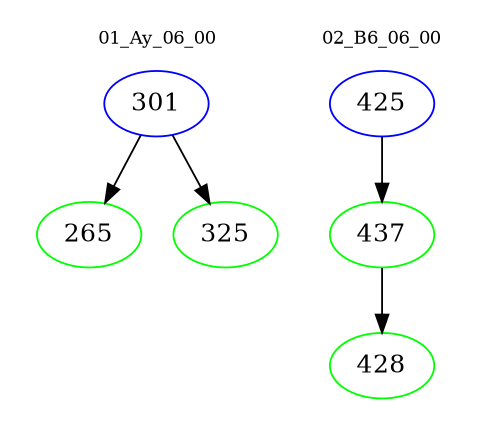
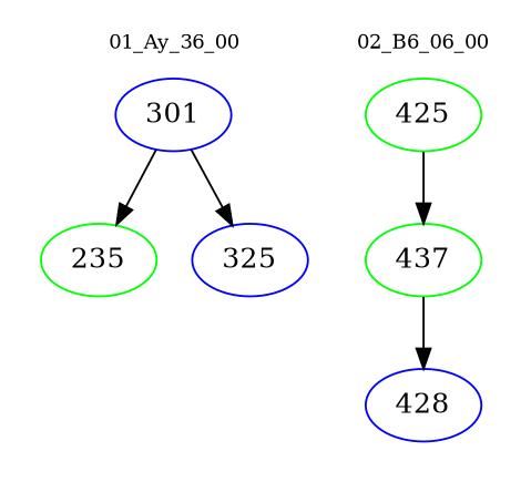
  digraph {
    node [color=green]
    edge [color=black]
    n1 [color=blue label=301]
-   n2 [label=265]
-   n3 [label=325]
-   n4 [color=blue label=425]
+   n2 [label=235]
+   n3 [color=blue label=325]
+   n4 [label=425]
    n5 [label=437]
-   n6 [label=428]
+   n6 [color=blue label=428]
    subgraph cluster_1 {
      color=white
      fontsize=10
-     label="01_Ay_06_00"
+     label="01_Ay_36_00"
      n1
      n2
      n3
    }
    subgraph cluster_2 {
      color=white
      fontsize=10
      label="02_B6_06_00"
      n4
      n5
      n6
    }
    n1 -> n2
    n1 -> n3
    n4 -> n5
    n5 -> n6
  }
